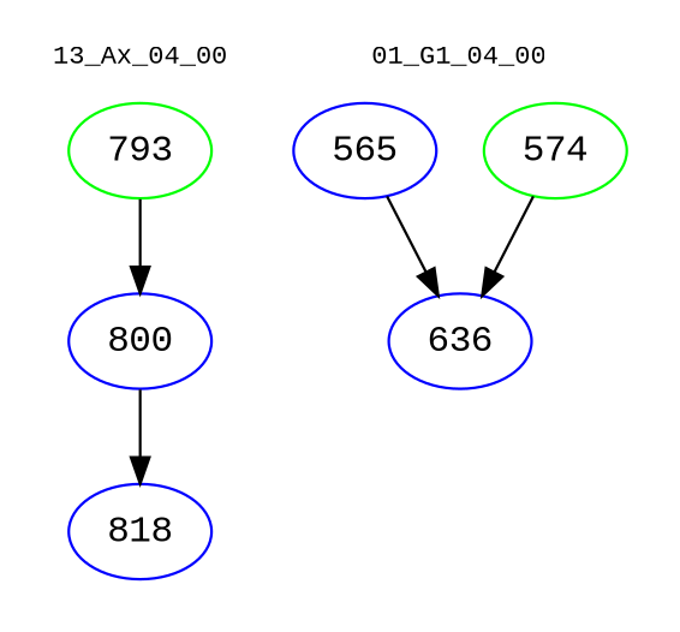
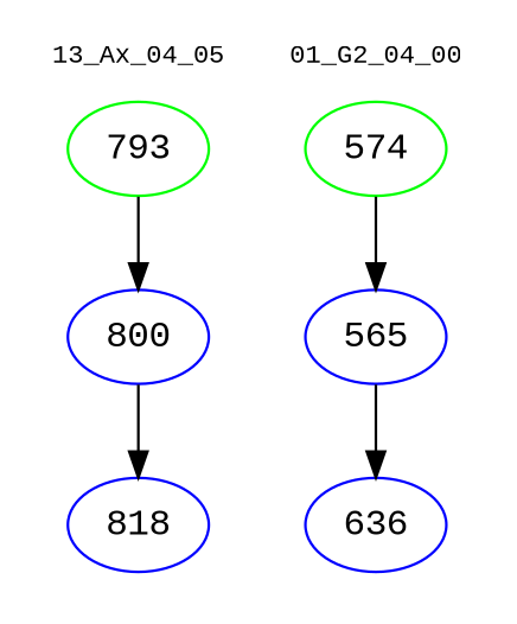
  digraph {
    fontname="Liberation Mono"
    node [color=blue fontname="Liberation Mono"]
    edge [color=black fontname="Liberation Mono"]
    n1 [color=green label=793]
    n2 [label=800]
    n3 [label=818]
    n4 [color=green label=574]
    n5 [label=565]
    n6 [label=636]
    subgraph cluster_1 {
      color=white
      fontsize=10
-     label="13_Ax_04_00"
+     label="13_Ax_04_05"
      n1
      n2
      n3
    }
    subgraph cluster_2 {
      color=white
      fontsize=10
-     label="01_G1_04_00"
+     label="01_G2_04_00"
      n4
      n5
      n6
    }
    n1 -> n2
    n2 -> n3
-   n4 -> n6
+   n4 -> n5
    n5 -> n6
  }
